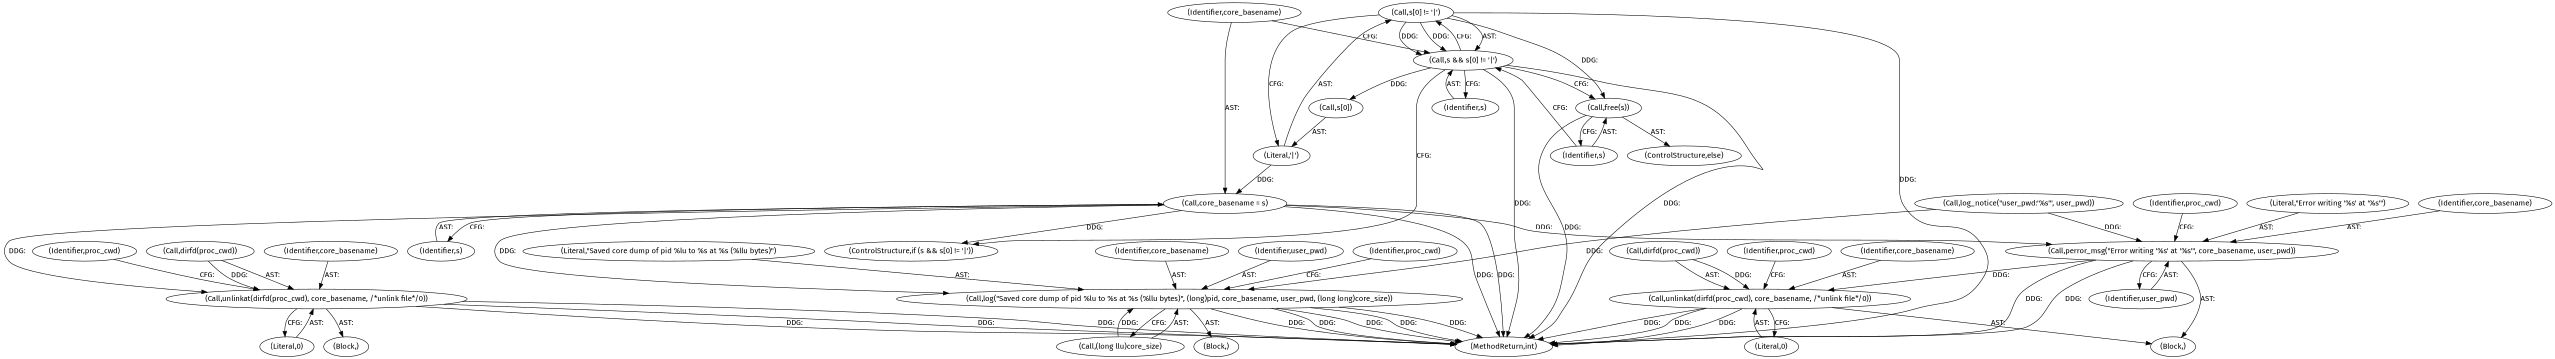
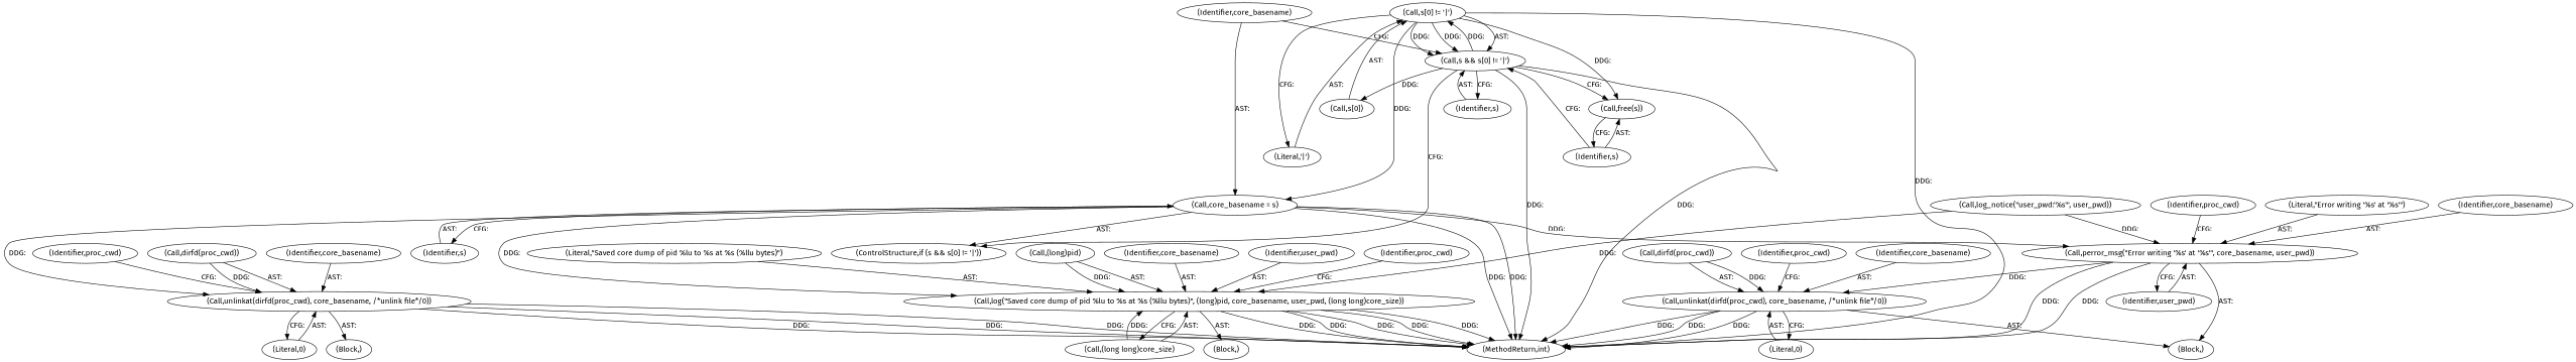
  digraph {
    fontname="Fira Sans"
    node [fontname="Fira Sans"]
    edge [fontname="Fira Sans"]
    n1 [label="(Call,s[0] != '|')"]
    n2 [label="(Call,s && s[0] != '|')"]
    n3 [label="(Call,core_basename = s)"]
    n4 [label="(Call,free(s))"]
    n5 [label="(Literal,'|')"]
    n6 [label="(MethodReturn,int)"]
    n7 [label="(Identifier,s)"]
    n8 [label="(ControlStructure,if (s && s[0] != '|'))"]
    n9 [label="(Call,s[0])"]
    n10 [label="(Call,perror_msg(\"Error writing '%s' at '%s'\", core_basename, user_pwd))"]
    n11 [label="(Call,unlinkat(dirfd(proc_cwd), core_basename, /*unlink file*/0))"]
    n12 [label="(Call,log(\"Saved core dump of pid %lu to %s at %s (%llu bytes)\", (long)pid, core_basename, user_pwd, (long long)core_size))"]
    n13 [label="(Identifier,s)"]
    n14 [label="(Identifier,s)"]
-   n15 [label="(ControlStructure,else)"]
    n16 [label="(Call,unlinkat(dirfd(proc_cwd), core_basename, /*unlink file*/0))"]
    n17 [label="(Identifier,user_pwd)"]
    n18 [label="(Block,)"]
    n19 [label="(Literal,0)"]
    n20 [label="(Block,)"]
-   n21 [label="(Call,(long llu)core_size)"]
+   n21 [label="(Call,(long long)core_size)"]
    n22 [label="(Block,)"]
    n23 [label="(Literal,0)"]
    n24 [label="(Identifier,core_basename)"]
    n25 [label="(Identifier,user_pwd)"]
    n26 [label="(Identifier,core_basename)"]
    n27 [label="(Identifier,proc_cwd)"]
    n28 [label="(Call,log_notice(\"user_pwd:'%s'\", user_pwd))"]
    n29 [label="(Identifier,proc_cwd)"]
    n30 [label="(Identifier,proc_cwd)"]
    n31 [label="(Identifier,core_basename)"]
    n32 [label="(Call,dirfd(proc_cwd))"]
    n33 [label="(Identifier,proc_cwd)"]
    n34 [label="(Call,dirfd(proc_cwd))"]
    n35 [label="(Literal,\"Error writing '%s' at '%s'\")"]
    n36 [label="(Identifier,core_basename)"]
    n37 [label="(Literal,\"Saved core dump of pid %lu to %s at %s (%llu bytes)\")"]
+   n38 [label="(Call,(long)pid)"]
    n39 [label="(Identifier,core_basename)"]
    n1 -> n2 [label="AST: "]
    n1 -> n2 [label="DDG: "]
    n1 -> n2 [label="DDG: "]
-   n5 -> n3 [label="DDG: "]
+   n1 -> n3 [label="DDG: "]
    n1 -> n4 [label="DDG: "]
    n1 -> n5 [label="CFG: "]
    n1 -> n6 [label="DDG: "]
-   n2 -> n1 [label="CFG: "]
+   n2 -> n1 [label="DDG: "]
    n2 -> n4 [label="CFG: "]
    n2 -> n6 [label="DDG: "]
    n2 -> n6 [label="DDG: "]
    n2 -> n7 [label="CFG: "]
    n2 -> n8 [label="CFG: "]
    n2 -> n9 [label="DDG: "]
    n3 -> n6 [label="DDG: "]
    n3 -> n6 [label="DDG: "]
-   n3 -> n8 [label="DDG: "]
+   n3 -> n8 [label="AST: "]
    n3 -> n10 [label="DDG: "]
    n3 -> n11 [label="DDG: "]
    n3 -> n12 [label="DDG: "]
    n3 -> n13 [label="CFG: "]
-   n4 -> n6 [label="DDG: "]
    n4 -> n14 [label="CFG: "]
-   n4 -> n15 [label="AST: "]
    n5 -> n1 [label="AST: "]
    n7 -> n2 [label="AST: "]
-   n9 -> n5 [label="AST: "]
+   n9 -> n1 [label="AST: "]
    n10 -> n6 [label="DDG: "]
    n10 -> n6 [label="DDG: "]
    n10 -> n16 [label="DDG: "]
    n10 -> n17 [label="CFG: "]
    n10 -> n18 [label="AST: "]
    n11 -> n6 [label="DDG: "]
    n11 -> n6 [label="DDG: "]
    n11 -> n6 [label="DDG: "]
    n11 -> n19 [label="CFG: "]
    n11 -> n20 [label="AST: "]
    n12 -> n6 [label="DDG: "]
    n12 -> n6 [label="DDG: "]
    n12 -> n6 [label="DDG: "]
    n12 -> n6 [label="DDG: "]
    n12 -> n6 [label="DDG: "]
    n12 -> n21 [label="CFG: "]
    n12 -> n22 [label="AST: "]
    n13 -> n3 [label="AST: "]
    n14 -> n2 [label="CFG: "]
    n14 -> n4 [label="AST: "]
    n16 -> n6 [label="DDG: "]
    n16 -> n6 [label="DDG: "]
    n16 -> n6 [label="DDG: "]
    n16 -> n18 [label="AST: "]
    n16 -> n23 [label="CFG: "]
    n17 -> n10 [label="AST: "]
    n19 -> n11 [label="AST: "]
    n21 -> n12 [label="AST: "]
    n21 -> n12 [label="DDG: "]
    n23 -> n16 [label="AST: "]
    n24 -> n16 [label="AST: "]
    n25 -> n12 [label="AST: "]
    n26 -> n11 [label="AST: "]
    n27 -> n12 [label="CFG: "]
    n28 -> n10 [label="DDG: "]
    n28 -> n12 [label="DDG: "]
    n29 -> n10 [label="CFG: "]
    n30 -> n11 [label="CFG: "]
    n31 -> n2 [label="CFG: "]
    n31 -> n3 [label="AST: "]
    n32 -> n16 [label="AST: "]
    n32 -> n16 [label="DDG: "]
    n33 -> n16 [label="CFG: "]
    n34 -> n11 [label="AST: "]
    n34 -> n11 [label="DDG: "]
    n35 -> n10 [label="AST: "]
    n36 -> n10 [label="AST: "]
    n37 -> n12 [label="AST: "]
+   n38 -> n12 [label="AST: "]
+   n38 -> n12 [label="DDG: "]
    n39 -> n12 [label="AST: "]
  }
